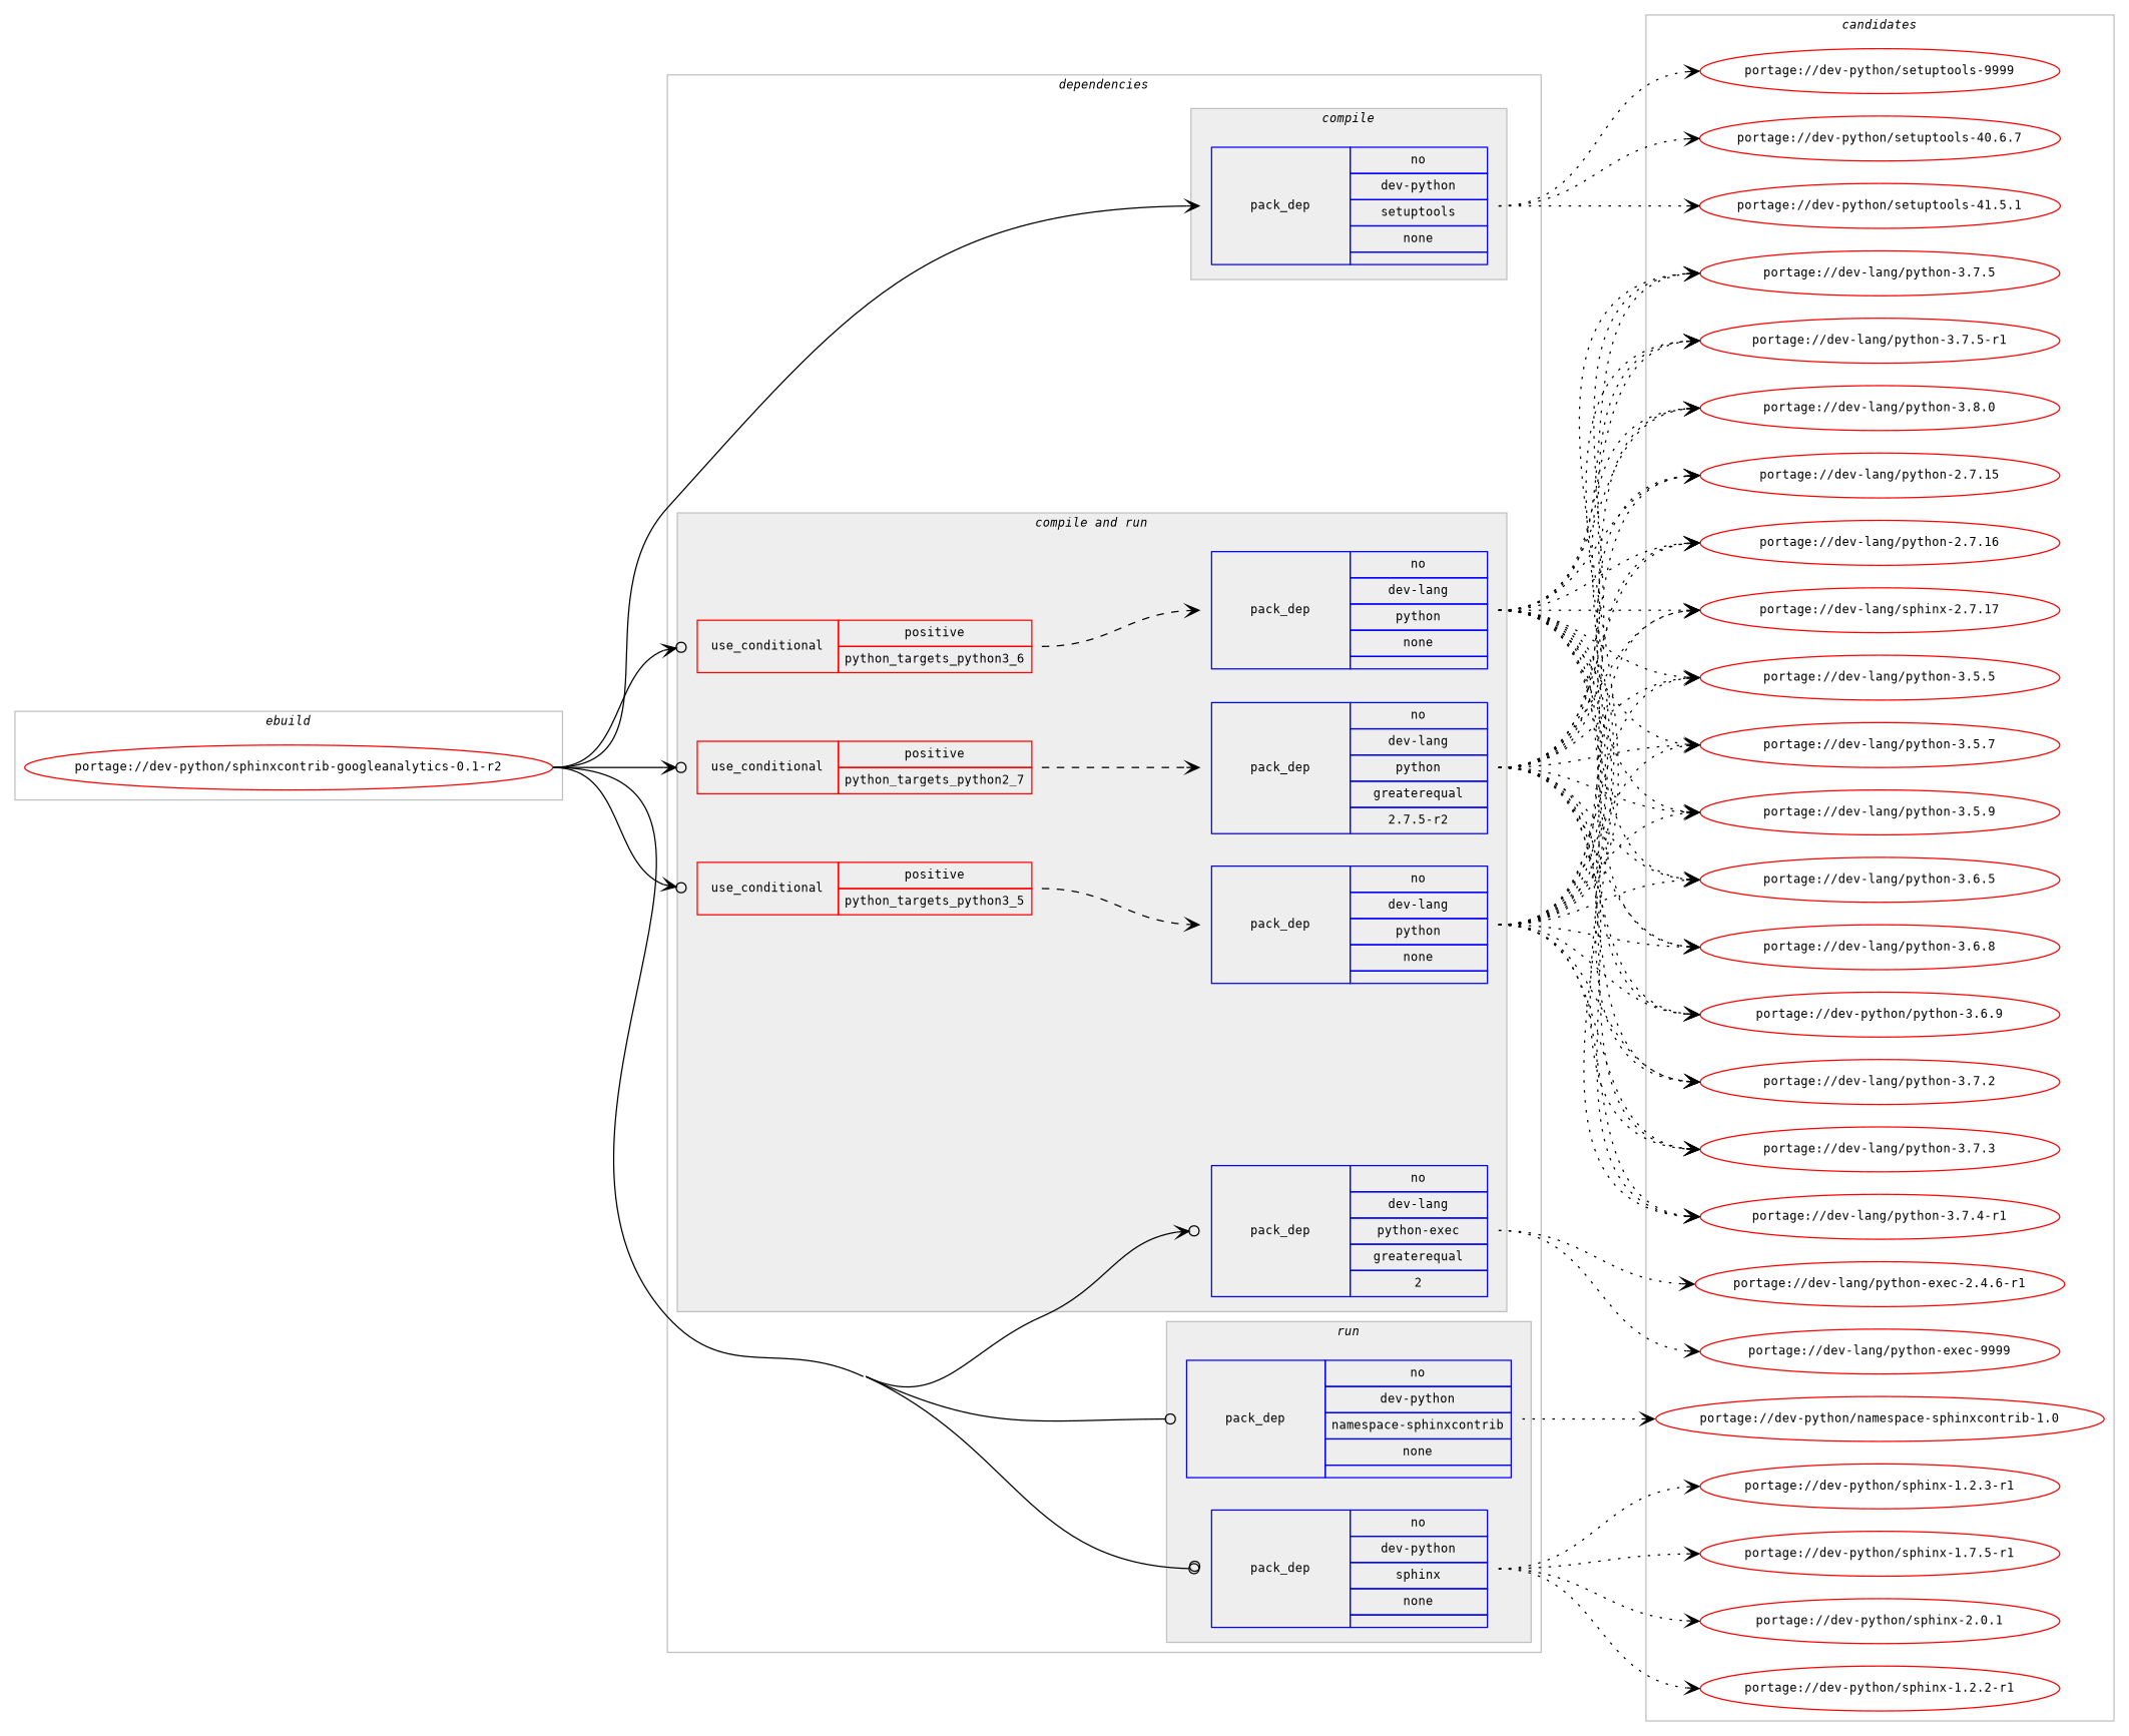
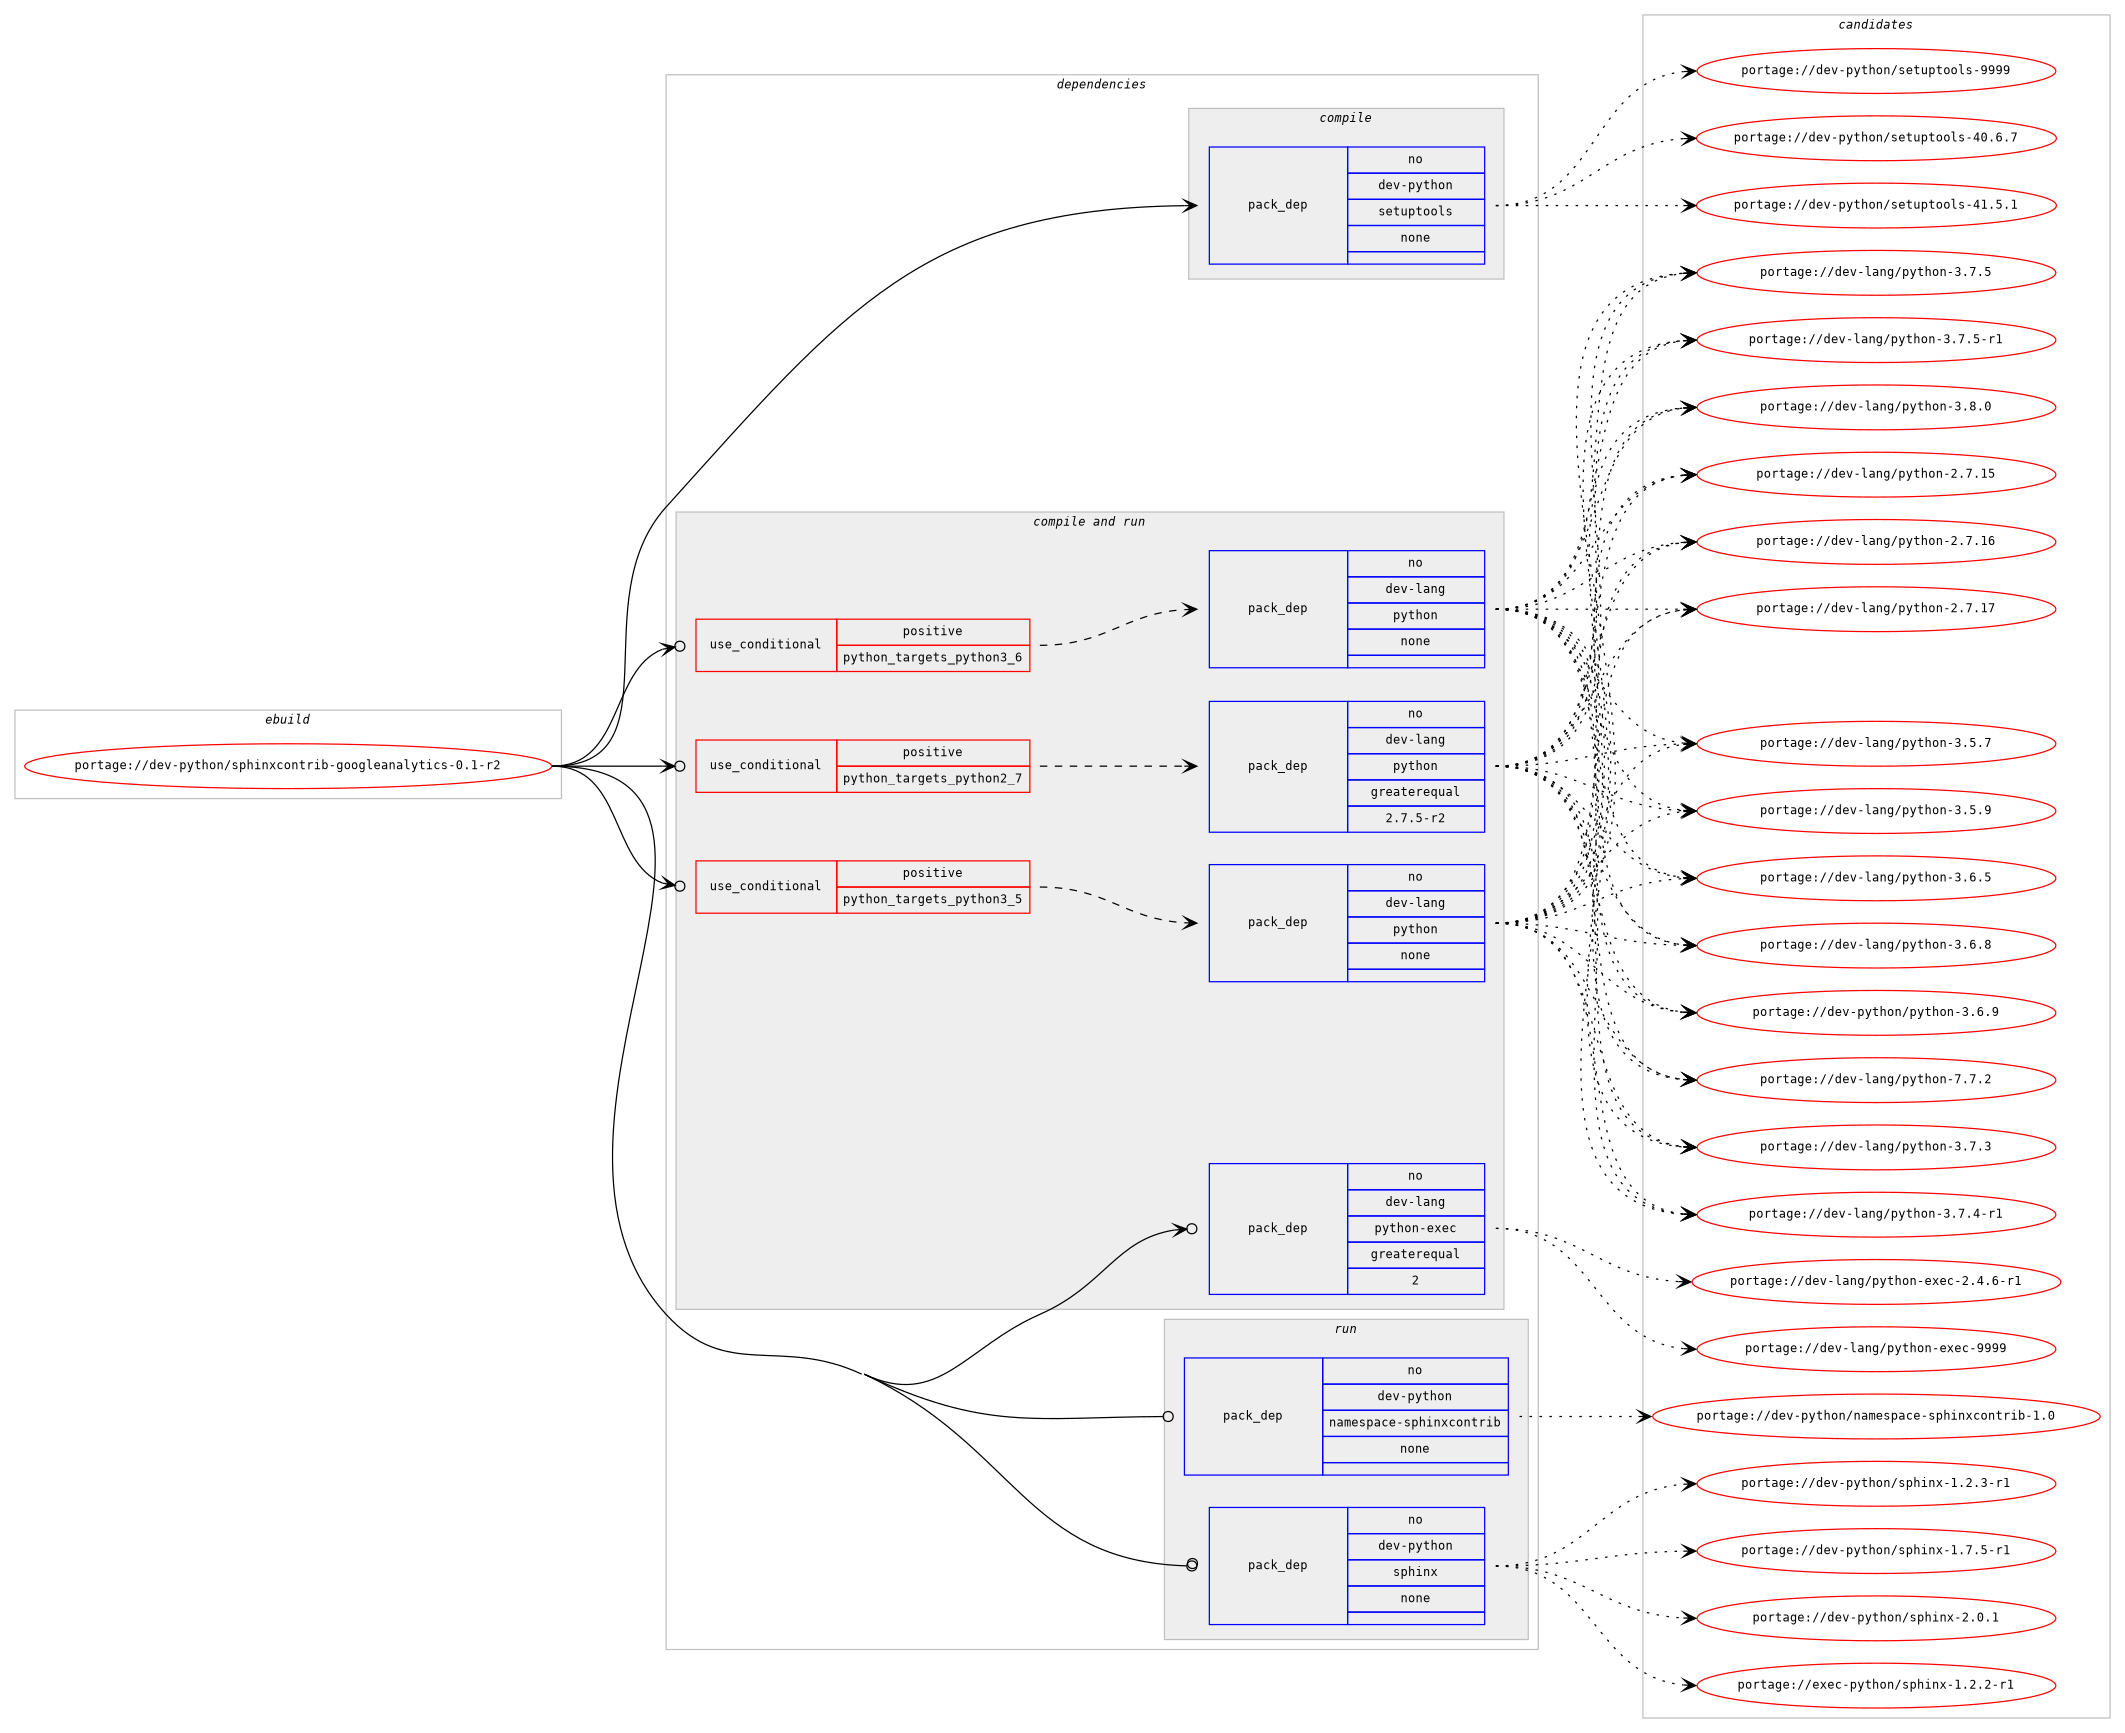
  digraph {
    compound=true
    concentrate=true
    fontname="DejaVu Sans Mono"
    fontsize=10
    newrank=true
    rankdir=LR
    ranksep=1.5
    node [color=red fontname="DejaVu Sans Mono" fontsize=10]
    edge [arrowhead=vee fontname="DejaVu Sans Mono" headport=w style=dotted tailport=e weight=100]
    n1 [label="portage://dev-python/sphinxcontrib-googleanalytics-0.1-r2" width=4]
    n2 [color=blue label=<<TABLE BORDER="0" CELLBORDER="1" CELLSPACING="0" CELLPADDING="4" WIDTH="220"><TR><TD ROWSPAN="6" CELLPADDING="30">pack_dep</TD></TR><TR><TD WIDTH="110">no</TD></TR><TR><TD>dev-python</TD></TR><TR><TD>setuptools</TD></TR><TR><TD>none</TD></TR><TR><TD></TD></TR></TABLE>> shape=none]
    n3 [color=blue label=<<TABLE BORDER="0" CELLBORDER="1" CELLSPACING="0" CELLPADDING="4" WIDTH="220"><TR><TD ROWSPAN="6" CELLPADDING="30">pack_dep</TD></TR><TR><TD WIDTH="110">no</TD></TR><TR><TD>dev-lang</TD></TR><TR><TD>python</TD></TR><TR><TD>greaterequal</TD></TR><TR><TD>2.7.5-r2</TD></TR></TABLE>> shape=none]
    n4 [label=<<TABLE BORDER="0" CELLBORDER="1" CELLSPACING="0" CELLPADDING="4"><TR><TD ROWSPAN="3" CELLPADDING="10">use_conditional</TD></TR><TR><TD>positive</TD></TR><TR><TD>python_targets_python2_7</TD></TR></TABLE>> shape=none]
    n5 [color=blue label=<<TABLE BORDER="0" CELLBORDER="1" CELLSPACING="0" CELLPADDING="4" WIDTH="220"><TR><TD ROWSPAN="6" CELLPADDING="30">pack_dep</TD></TR><TR><TD WIDTH="110">no</TD></TR><TR><TD>dev-lang</TD></TR><TR><TD>python</TD></TR><TR><TD>none</TD></TR><TR><TD></TD></TR></TABLE>> shape=none]
    n6 [label=<<TABLE BORDER="0" CELLBORDER="1" CELLSPACING="0" CELLPADDING="4"><TR><TD ROWSPAN="3" CELLPADDING="10">use_conditional</TD></TR><TR><TD>positive</TD></TR><TR><TD>python_targets_python3_5</TD></TR></TABLE>> shape=none]
    n7 [color=blue label=<<TABLE BORDER="0" CELLBORDER="1" CELLSPACING="0" CELLPADDING="4" WIDTH="220"><TR><TD ROWSPAN="6" CELLPADDING="30">pack_dep</TD></TR><TR><TD WIDTH="110">no</TD></TR><TR><TD>dev-lang</TD></TR><TR><TD>python</TD></TR><TR><TD>none</TD></TR><TR><TD></TD></TR></TABLE>> shape=none]
    n8 [label=<<TABLE BORDER="0" CELLBORDER="1" CELLSPACING="0" CELLPADDING="4"><TR><TD ROWSPAN="3" CELLPADDING="10">use_conditional</TD></TR><TR><TD>positive</TD></TR><TR><TD>python_targets_python3_6</TD></TR></TABLE>> shape=none]
    n9 [color=blue label=<<TABLE BORDER="0" CELLBORDER="1" CELLSPACING="0" CELLPADDING="4" WIDTH="220"><TR><TD ROWSPAN="6" CELLPADDING="30">pack_dep</TD></TR><TR><TD WIDTH="110">no</TD></TR><TR><TD>dev-lang</TD></TR><TR><TD>python-exec</TD></TR><TR><TD>greaterequal</TD></TR><TR><TD>2</TD></TR></TABLE>> shape=none]
    n10 [color=blue label=<<TABLE BORDER="0" CELLBORDER="1" CELLSPACING="0" CELLPADDING="4" WIDTH="220"><TR><TD ROWSPAN="6" CELLPADDING="30">pack_dep</TD></TR><TR><TD WIDTH="110">no</TD></TR><TR><TD>dev-python</TD></TR><TR><TD>namespace-sphinxcontrib</TD></TR><TR><TD>none</TD></TR><TR><TD></TD></TR></TABLE>> shape=none]
    n11 [color=blue label=<<TABLE BORDER="0" CELLBORDER="1" CELLSPACING="0" CELLPADDING="4" WIDTH="220"><TR><TD ROWSPAN="6" CELLPADDING="30">pack_dep</TD></TR><TR><TD WIDTH="110">no</TD></TR><TR><TD>dev-python</TD></TR><TR><TD>sphinx</TD></TR><TR><TD>none</TD></TR><TR><TD></TD></TR></TABLE>> shape=none]
    n12 [label="portage://dev-python/setuptools-40.6.7" width=4]
    n13 [label="portage://dev-python/setuptools-41.5.1" width=4]
    n14 [label="portage://dev-python/setuptools-9999" width=4]
    n15 [label="portage://dev-lang/python-2.7.15" width=4]
    n16 [label="portage://dev-lang/python-2.7.16" width=4]
-   n17 [label="portage://dev-lang/sphinx-2.7.17" width=4]
-   n18 [label="portage://dev-lang/python-3.5.5" width=4]
+   n17 [label="portage://dev-lang/python-2.7.17" width=4]
    n19 [label="portage://dev-lang/python-3.5.7" width=4]
    n20 [label="portage://dev-lang/python-3.5.9" width=4]
    n21 [label="portage://dev-lang/python-3.6.5" width=4]
    n22 [label="portage://dev-lang/python-3.6.8" width=4]
    n23 [label="portage://dev-python/python-3.6.9" width=4]
-   n24 [label="portage://dev-lang/python-3.7.2" width=4]
+   n24 [label="portage://dev-lang/python-7.7.2" width=4]
    n25 [label="portage://dev-lang/python-3.7.3" width=4]
    n26 [label="portage://dev-lang/python-3.7.4-r1" width=4]
    n27 [label="portage://dev-lang/python-3.7.5" width=4]
    n28 [label="portage://dev-lang/python-3.7.5-r1" width=4]
    n29 [label="portage://dev-lang/python-3.8.0" width=4]
    n30 [label="portage://dev-lang/python-exec-2.4.6-r1" width=4]
    n31 [label="portage://dev-lang/python-exec-9999" width=4]
    n32 [label="portage://dev-python/namespace-sphinxcontrib-1.0" width=4]
-   n33 [label="portage://dev-python/sphinx-1.2.2-r1" width=4]
+   n33 [label="portage://exec-python/sphinx-1.2.2-r1" width=4]
    n34 [label="portage://dev-python/sphinx-1.2.3-r1" width=4]
    n35 [label="portage://dev-python/sphinx-1.7.5-r1" width=4]
    n36 [label="portage://dev-python/sphinx-2.0.1" width=4]
    subgraph cluster_1 {
      color=gray
      label=<<i>ebuild</i>>
      rank=same
      n1
    }
    subgraph cluster_2 {
      color=gray
      label=<<i>dependencies</i>>
      subgraph cluster_3 {
        color=gray
        fillcolor="#eeeeee"
        label=<<i>compile</i>>
        style=filled
        subgraph sub_4 {
          color=gray
          fillcolor="#eeeeee"
          label=<<i>compile</i>>
          style=filled
          n2
        }
      }
      subgraph cluster_5 {
        color=gray
        fillcolor="#eeeeee"
        label=<<i>compile and run</i>>
        style=filled
        subgraph sub_6 {
          color=gray
          fillcolor="#eeeeee"
          label=<<i>compile and run</i>>
          style=filled
          n4
          subgraph sub_7 {
            color=gray
            fillcolor="#eeeeee"
            label=<<i>compile and run</i>>
            style=filled
            n3
          }
        }
        subgraph sub_8 {
          color=gray
          fillcolor="#eeeeee"
          label=<<i>compile and run</i>>
          style=filled
          n6
          subgraph sub_9 {
            color=gray
            fillcolor="#eeeeee"
            label=<<i>compile and run</i>>
            style=filled
            n5
          }
        }
        subgraph sub_10 {
          color=gray
          fillcolor="#eeeeee"
          label=<<i>compile and run</i>>
          style=filled
          n8
          subgraph sub_11 {
            color=gray
            fillcolor="#eeeeee"
            label=<<i>compile and run</i>>
            style=filled
            n7
          }
        }
        subgraph sub_12 {
          color=gray
          fillcolor="#eeeeee"
          label=<<i>compile and run</i>>
          style=filled
          n9
        }
      }
      subgraph cluster_13 {
        color=gray
        fillcolor="#eeeeee"
        label=<<i>run</i>>
        style=filled
        subgraph sub_14 {
          color=gray
          fillcolor="#eeeeee"
          label=<<i>run</i>>
          style=filled
          n10
        }
        subgraph sub_15 {
          color=gray
          fillcolor="#eeeeee"
          label=<<i>run</i>>
          style=filled
          n11
        }
      }
    }
    subgraph cluster_16 {
      color=gray
      label=<<i>candidates</i>>
      rank=same
      subgraph sub_17 {
        color=black
        label=<<i>candidates</i>>
        nodesep=1
        rank=same
        n12
        n13
        n14
      }
      subgraph sub_18 {
        color=black
        label=<<i>candidates</i>>
        nodesep=1
        rank=same
        n15
        n16
        n17
-       n18
        n19
        n20
        n21
        n22
        n23
        n24
        n25
        n26
        n27
        n28
        n29
      }
      subgraph sub_19 {
        color=black
        label=<<i>candidates</i>>
        nodesep=1
        rank=same
        n15
        n16
        n17
-       n18
        n19
        n20
        n21
        n22
        n23
        n24
        n25
        n26
        n27
        n28
        n29
      }
      subgraph sub_20 {
        color=black
        label=<<i>candidates</i>>
        nodesep=1
        rank=same
        n15
        n16
        n17
-       n18
        n19
        n20
        n21
        n22
        n23
        n24
        n25
        n26
        n27
        n28
        n29
      }
      subgraph sub_21 {
        color=black
        label=<<i>candidates</i>>
        nodesep=1
        rank=same
        n30
        n31
      }
      subgraph sub_22 {
        color=black
        label=<<i>candidates</i>>
        nodesep=1
        rank=same
        n32
      }
      subgraph sub_23 {
        color=black
        label=<<i>candidates</i>>
        nodesep=1
        rank=same
        n33
        n34
        n35
        n36
      }
    }
    n1 -> n2 [style=solid weight=20]
    n1 -> n4 [arrowhead=odotvee style=solid weight=20]
    n1 -> n6 [arrowhead=odotvee style=solid weight=20]
    n1 -> n8 [arrowhead=odotvee style=solid weight=20]
    n1 -> n9 [arrowhead=odotvee style=solid weight=20]
    n1 -> n10 [arrowhead=odot style=solid weight=20]
    n1 -> n11 [arrowhead=odot style=solid weight=20]
    n2 -> n12
    n2 -> n13
    n2 -> n14
    n3 -> n15
    n3 -> n16
    n3 -> n17
-   n3 -> n18
    n3 -> n19
    n3 -> n20
    n3 -> n21
    n3 -> n22
    n3 -> n23
    n3 -> n24
    n3 -> n25
    n3 -> n26
    n3 -> n27
    n3 -> n28
    n3 -> n29
    n4 -> n3 [style=dashed weight=20]
    n5 -> n15
    n5 -> n16
    n5 -> n17
-   n5 -> n18
    n5 -> n19
    n5 -> n20
    n5 -> n21
    n5 -> n22
    n5 -> n23
    n5 -> n24
    n5 -> n25
    n5 -> n26
    n5 -> n27
    n5 -> n28
    n5 -> n29
    n6 -> n5 [style=dashed weight=20]
    n7 -> n15
    n7 -> n16
    n7 -> n17
-   n7 -> n18
    n7 -> n19
    n7 -> n20
    n7 -> n21
    n7 -> n22
    n7 -> n23
    n7 -> n24
    n7 -> n25
    n7 -> n26
    n7 -> n27
    n7 -> n28
    n7 -> n29
    n8 -> n7 [style=dashed weight=20]
    n9 -> n30
    n9 -> n31
    n10 -> n32
    n11 -> n33
    n11 -> n34
    n11 -> n35
    n11 -> n36
  }
